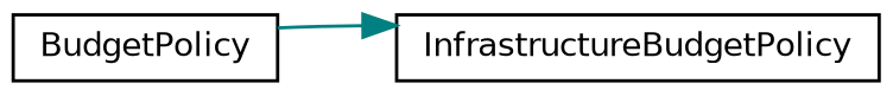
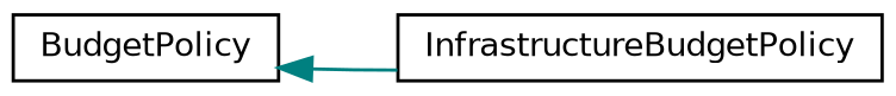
  digraph {
    rankdir=LR
    node [color=black fillcolor=white fontname=Helvetica fontsize=10 shape=record style=filled]
    n1 [height=0.2 label=BudgetPolicy width=0.4]
    n2 [height=0.2 label=InfrastructureBudgetPolicy width=0.4]
-   n2 -> n1 [color=teal dir=back fontname=Helvetica fontsize=10 labelfontname=Helvetica labelfontsize=10 style=solid]
+   n1 -> n2 [color=teal dir=back fontname=Helvetica fontsize=10 labelfontname=Helvetica labelfontsize=10 style=solid]
  }
